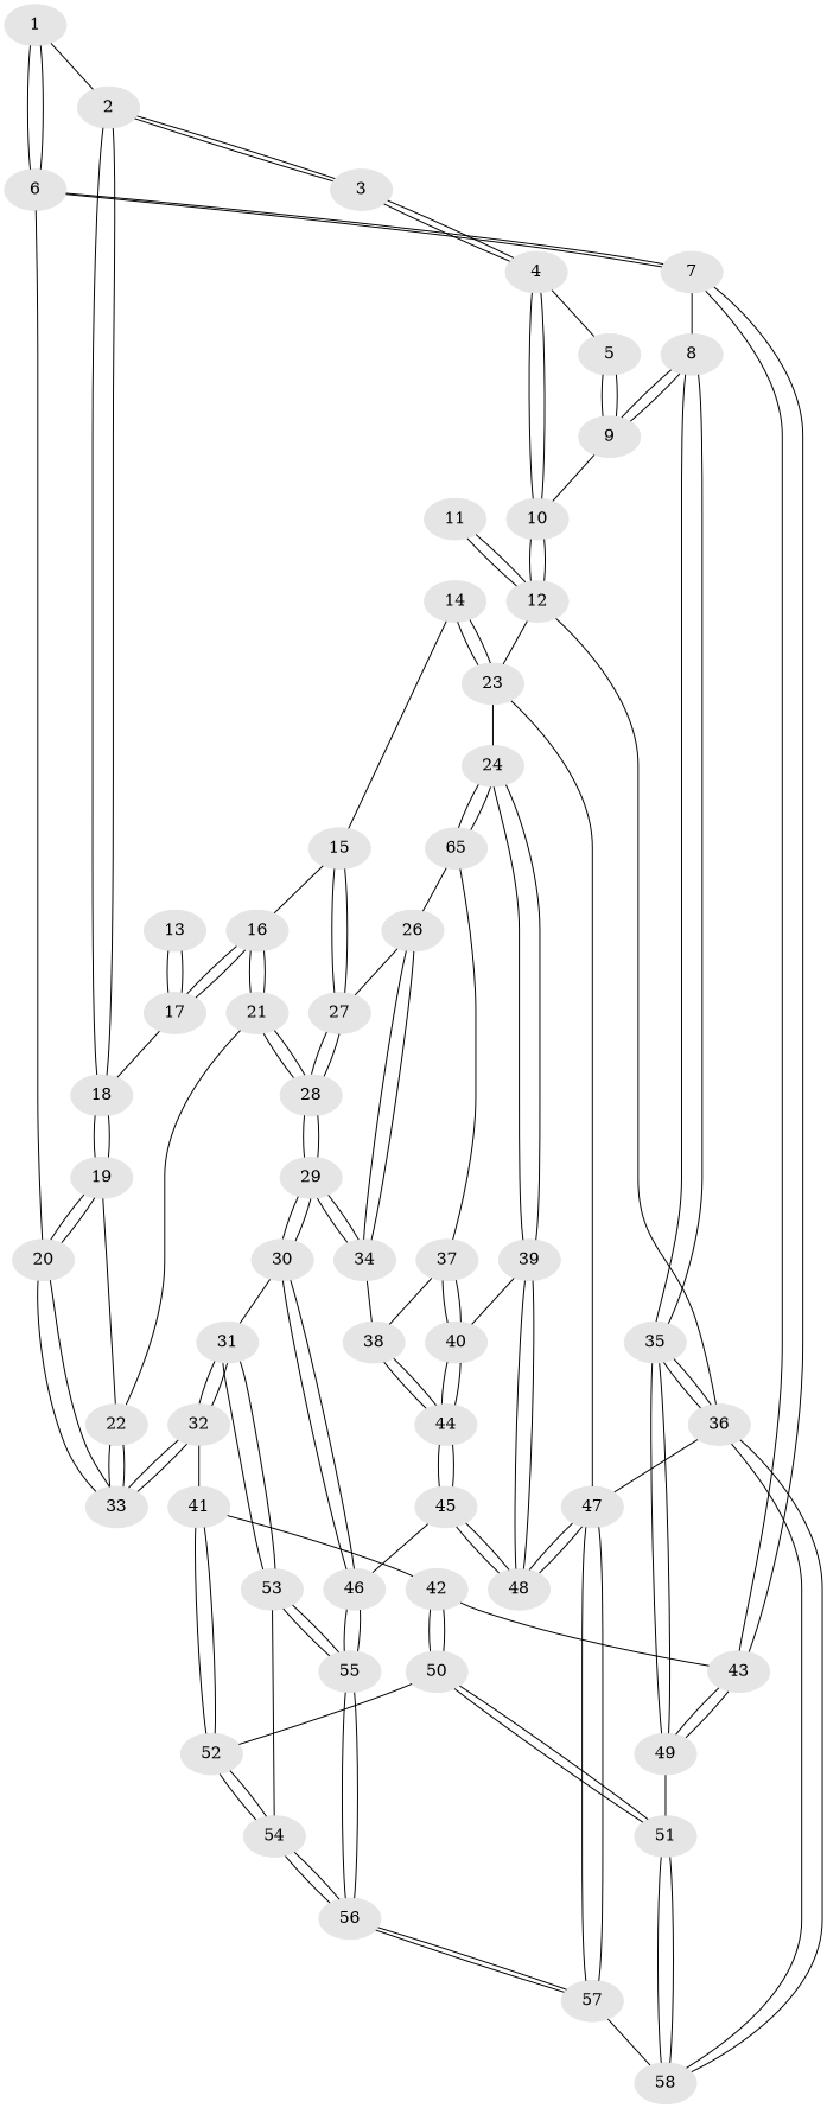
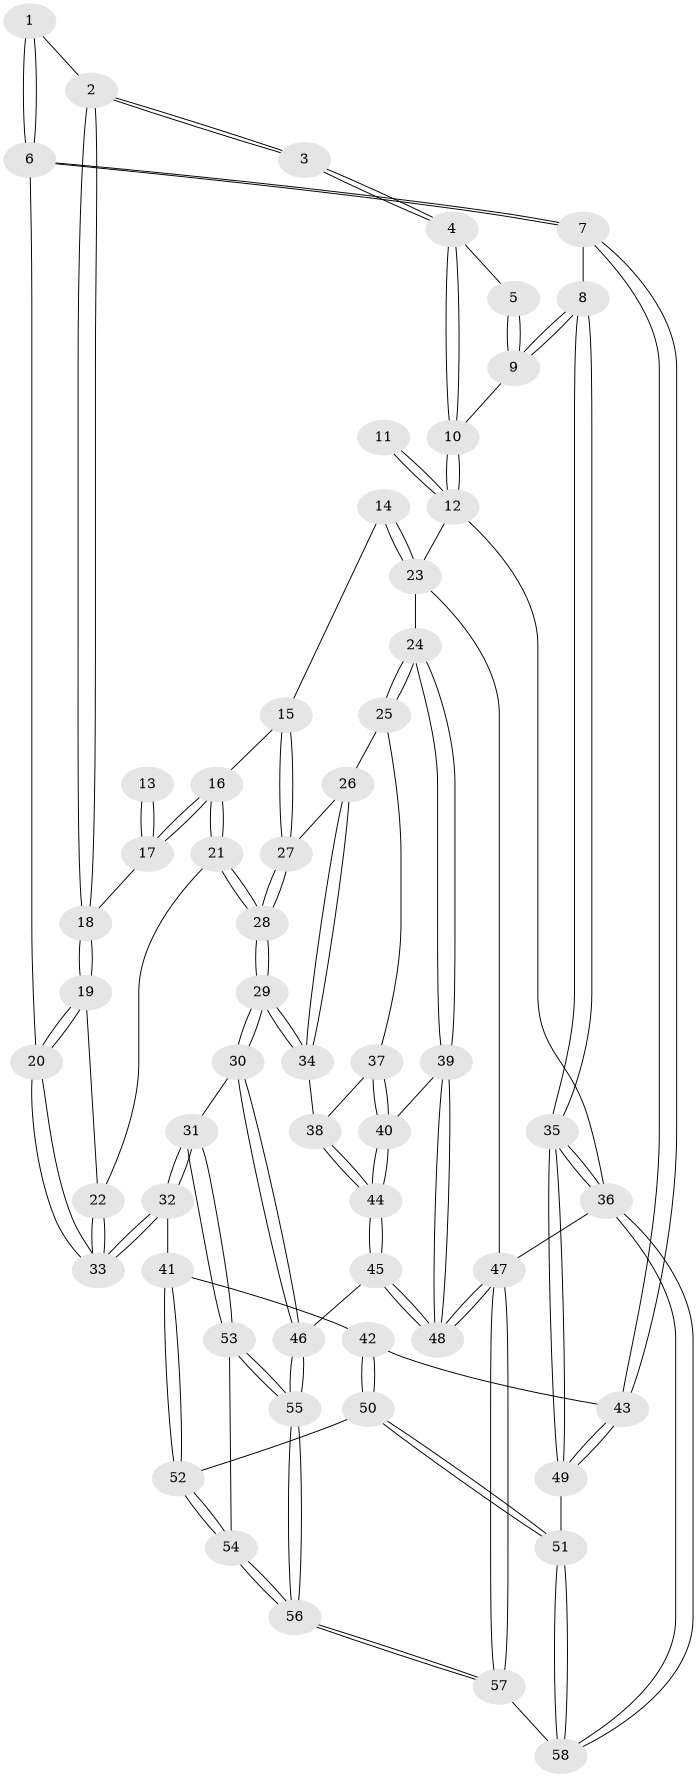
  graph {
    node [color=gray90 style=filled]
    1
    2
    6
    3
    18
    7
    20
    4
    19
    5
    10
    13
    17
    9
    12
    8
    43
    33
    35
    49
    36
    23
    11
    14
    15
    24
    47
    58
    16
    27
    21
    28
    22
    29
-   25 [label=65]
+   25
    39
    48
    57
    26
    37
    40
    34
    38
    30
    31
    46
    32
    53
    55
    41
    54
    42
    52
    44
    51
    45
    50
    56
    1 -- 2
    1 -- 6
    1 -- 6
    2 -- 3
    2 -- 3
    2 -- 18
    2 -- 18
    6 -- 7
    6 -- 7
    6 -- 20
    3 -- 4
    3 -- 4
    18 -- 19
    18 -- 19
    7 -- 8
    7 -- 43
    7 -- 43
    20 -- 33
    20 -- 33
    4 -- 5
    4 -- 10
    4 -- 10
    19 -- 20
    19 -- 20
    19 -- 22
    5 -- 9
    5 -- 9
    10 -- 12
    10 -- 12
    13 -- 17
    13 -- 17
    17 -- 18
    9 -- 10
    12 -- 36
    12 -- 23
    8 -- 9
    8 -- 9
    8 -- 35
    8 -- 35
    43 -- 49
    43 -- 49
    35 -- 49
    35 -- 49
    35 -- 36
    35 -- 36
    49 -- 51
    36 -- 47
    36 -- 58
    36 -- 58
    23 -- 24
    23 -- 47
    11 -- 12
    11 -- 12
    14 -- 23
    14 -- 23
    14 -- 15
    15 -- 16
    15 -- 27
    15 -- 27
    24 -- 25
    24 -- 25
    24 -- 39
    24 -- 39
    47 -- 48
    47 -- 48
    47 -- 57
    47 -- 57
    16 -- 17
    16 -- 17
    16 -- 21
    16 -- 21
    27 -- 28
    27 -- 28
    21 -- 28
    21 -- 28
    21 -- 22
    28 -- 29
    28 -- 29
    22 -- 33
    22 -- 33
    29 -- 34
    29 -- 34
    29 -- 30
    29 -- 30
    25 -- 26
    25 -- 37
    39 -- 48
    39 -- 48
    39 -- 40
    57 -- 58
    26 -- 27
    26 -- 34
    26 -- 34
    37 -- 40
    37 -- 40
    37 -- 38
    40 -- 44
    40 -- 44
    34 -- 38
    38 -- 44
    38 -- 44
    30 -- 31
    30 -- 46
    30 -- 46
    31 -- 32
    31 -- 32
    31 -- 53
    31 -- 53
    46 -- 55
    46 -- 55
    32 -- 33
    32 -- 33
    32 -- 41
    53 -- 55
    53 -- 55
    53 -- 54
    55 -- 56
    55 -- 56
    41 -- 42
    41 -- 52
    41 -- 52
    54 -- 56
    54 -- 56
    42 -- 43
    42 -- 50
    42 -- 50
    52 -- 54
    52 -- 54
    44 -- 45
    44 -- 45
    51 -- 58
    51 -- 58
    45 -- 48
    45 -- 48
    45 -- 46
    50 -- 52
    50 -- 51
    50 -- 51
    56 -- 57
    56 -- 57
  }
